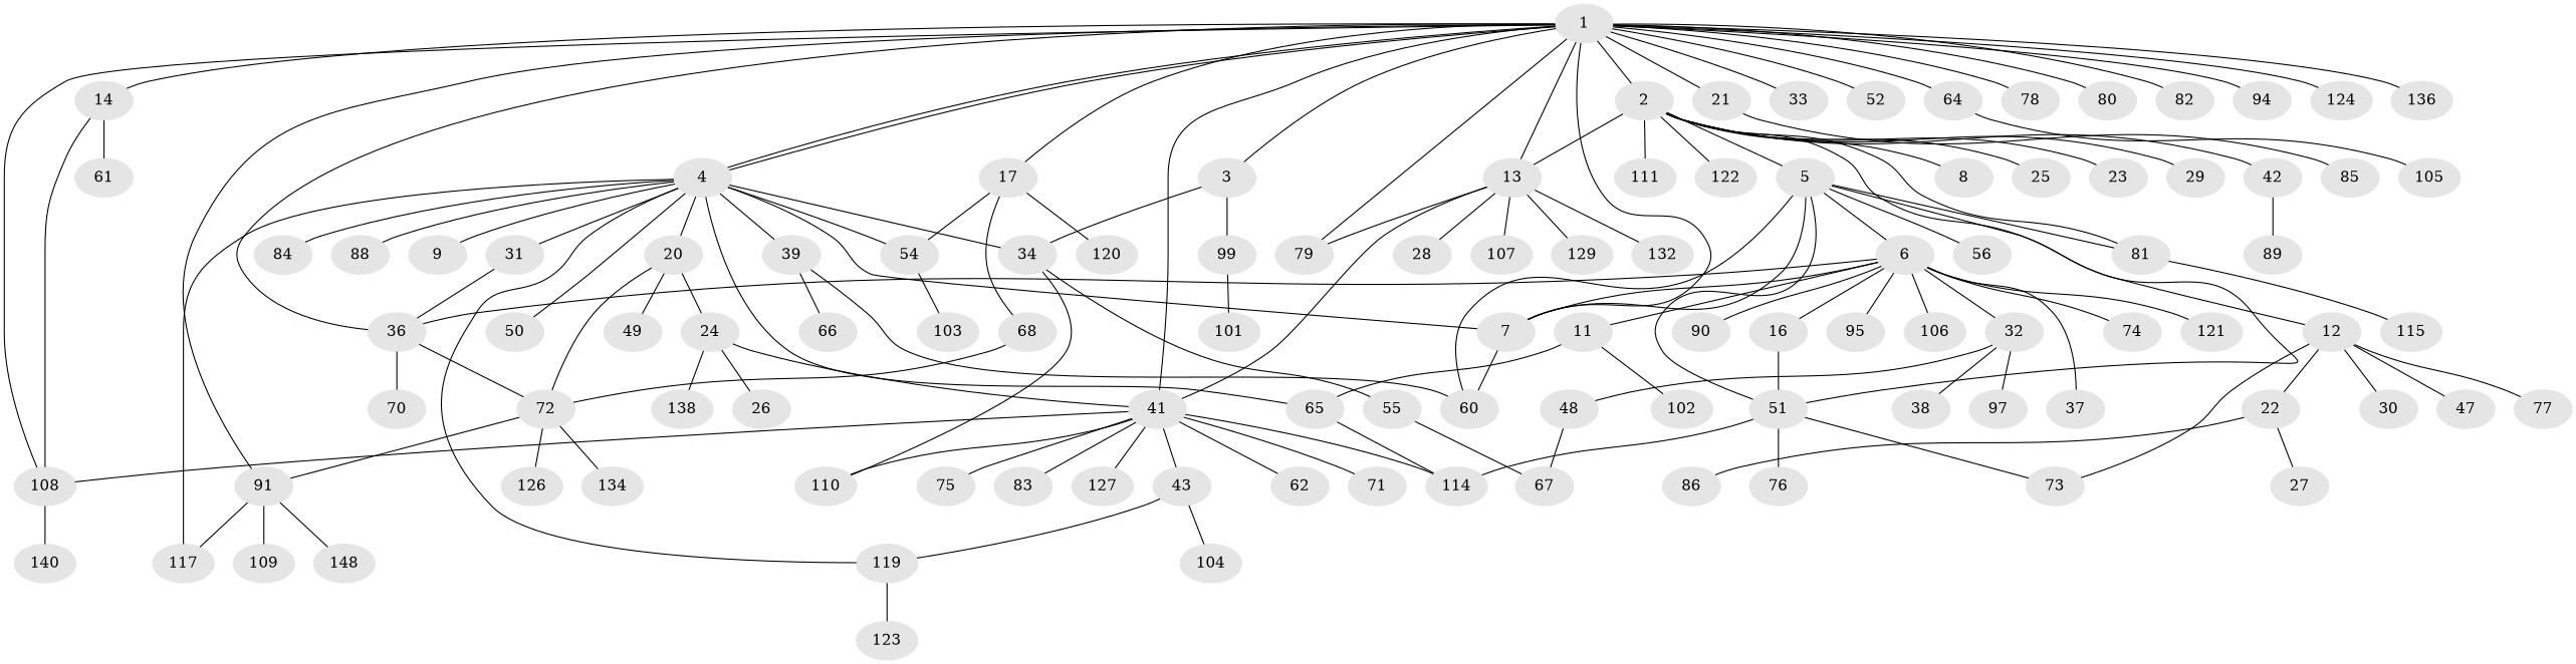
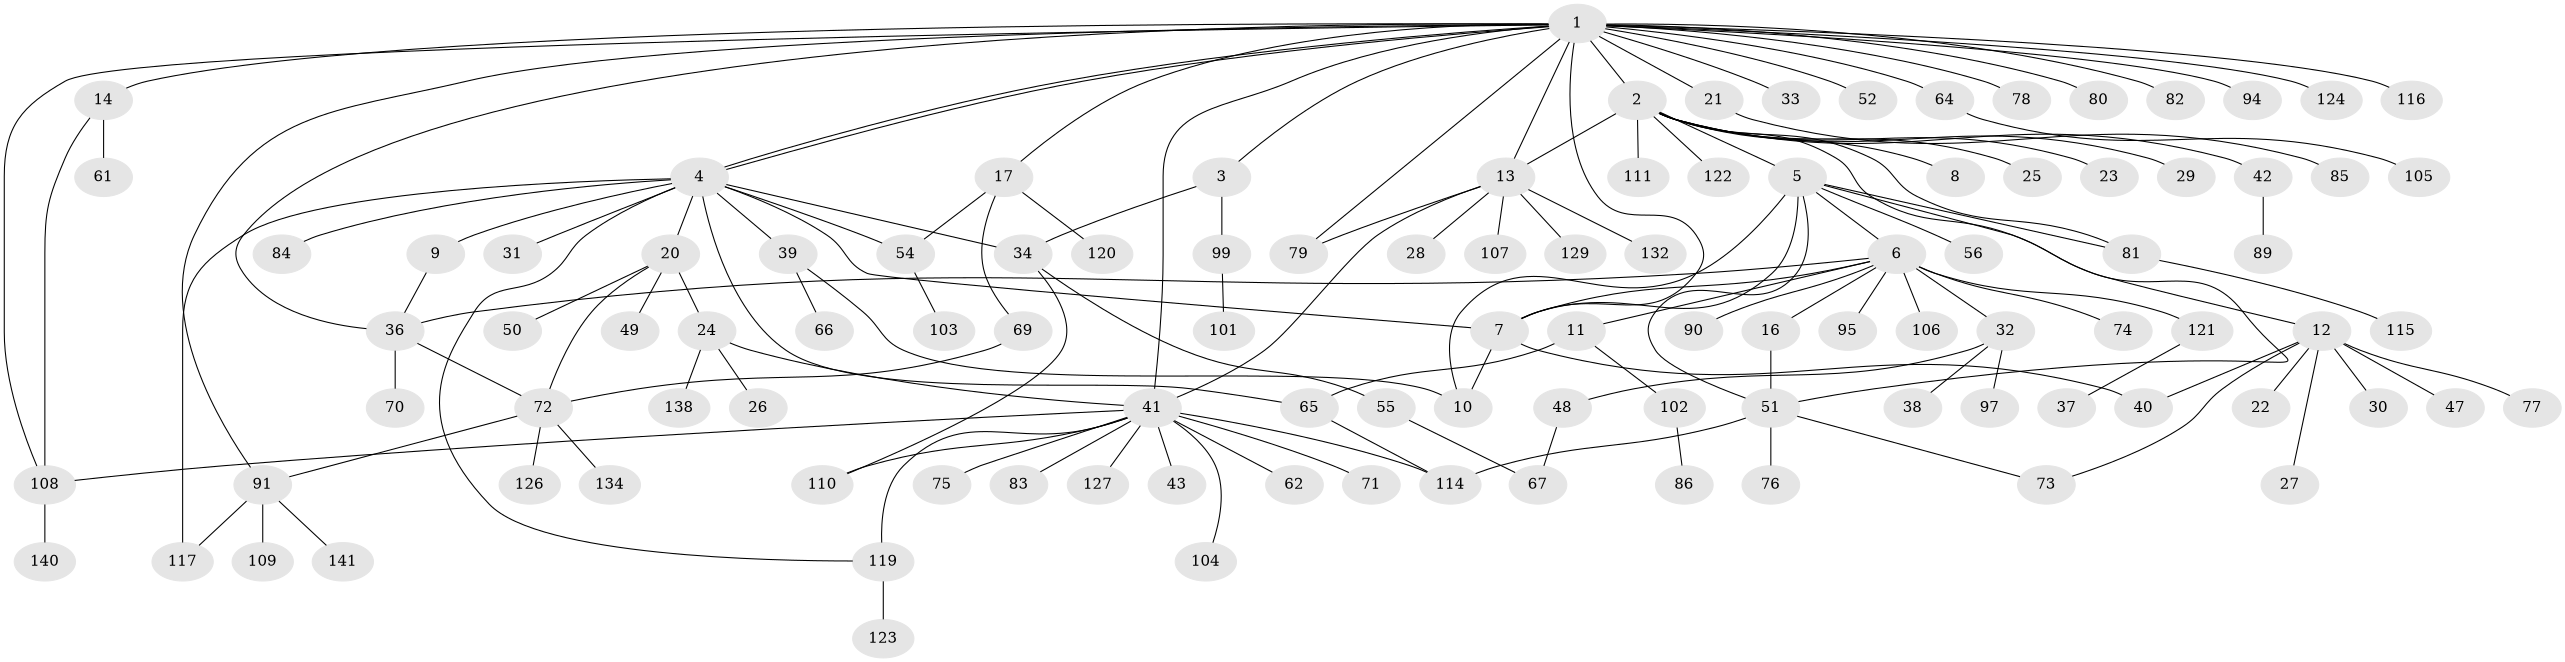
  graph {
    node [color=gray90 style=filled]
    1 [super="+10"]
    2 [super="+87"]
    3 [super="+130"]
    4 [super="+59"]
    7 [super="+18"]
    13 [super="+19"]
    14 [super="+96"]
    17 [super="+53"]
    21 [super="+44"]
    33
    36
    41 [super="+45"]
    52
    64
    78
    79
    80
    82
    91 [super="+93"]
    94
    108
    124
-   136
+   136 [label=116]
    5 [super="+46"]
    8
    n26 [label=25]
    23
    29 [super="+100"]
    42 [super="+68"]
    51 [super="+58"]
    81
    111
    122
    34 [super="+131"]
    99
    9
    20 [super="+137"]
    31 [super="+133"]
    39
    50
    54
    65 [super="+128"]
    84
-   88
    117
    119
-   60
+   60 [label=10]
+   40 [super="+113"]
    28
    107
    129
    132
    61
-   69 [super="+92" label=68]
+   69 [super="+92"]
    120
    85
    72 [super="+112"]
    70
    110
    43
    62
    71
    75
    83
    104
    114
    127
    105
    109
-   141 [label=148]
+   141
    140
    6 [super="+25"]
    12 [super="+35"]
    56 [super="+57"]
    89
    76 [super="+135"]
    73 [super="+118"]
    115
    55 [super="+116"]
    101
    24
    49 [super="+98"]
    66
    48 [super="+125"]
    67 [super="+139"]
    103
    123
    11
    16
    32 [super="+63"]
    37
    74
    90
    95
    106
    121
    22
    27
    30 [super="+142"]
    47
    77
    102
    38
    97
    86
    26
    138
    126
    134
    1 -- 2 [weight=2]
    1 -- 3
    1 -- 4 [weight=2]
    1 -- 4
    1 -- 7
    1 -- 13
    1 -- 14
    1 -- 17
    1 -- 21
    1 -- 33
    1 -- 36
    1 -- 41
    1 -- 52
    1 -- 64
    1 -- 78
    1 -- 79
    1 -- 80
    1 -- 82
    1 -- 91
    1 -- 94
    1 -- 108
    1 -- 124
    1 -- 136
    2 -- 13
    2 -- 5
    2 -- 8
    2 -- n26
    2 -- 23
    2 -- 29
    2 -- 42 [weight=2]
    2 -- 51
    2 -- 81
    2 -- 111
    2 -- 122
    3 -- 34
    3 -- 99
    4 -- 7
    4 -- 34
    4 -- 9
    4 -- 20
    4 -- 31
    4 -- 39
-   4 -- 50
+   20 -- 50
    4 -- 54
    4 -- 65
    4 -- 84
-   4 -- 88
    4 -- 117
    4 -- 119
    7 -- 60
+   7 -- 40
    13 -- 41
    13 -- 79
    13 -- 28
    13 -- 107
    13 -- 129
    13 -- 132
    14 -- 108
    14 -- 61
    17 -- 54
    17 -- 69
    17 -- 120
    21 -- 85
    36 -- 72
    36 -- 70
    41 -- 108
-   43 -- 119
+   41 -- 119
    41 -- 110
    41 -- 43
    41 -- 62
    41 -- 71
    41 -- 75
    41 -- 83
-   43 -- 104
+   41 -- 104
    41 -- 114
    41 -- 127
    64 -- 105
    91 -- 117
    91 -- 109
    91 -- 141
    108 -- 140
    5 -- 7
    5 -- 51
    5 -- 81
    5 -- 60
    5 -- 6
    5 -- 12
    5 -- 56
    42 -- 89
    51 -- 114
    51 -- 76
    51 -- 73
    81 -- 115
    34 -- 110
    34 -- 55
    99 -- 101
    20 -- 72
    20 -- 24
    20 -- 49
-   31 -- 36
+   9 -- 36
    39 -- 60
    39 -- 66
    54 -- 103
    65 -- 114
    119 -- 123
    69 -- 72
    72 -- 91
    72 -- 126
    72 -- 134
    6 -- 7
    6 -- 36
    6 -- 11
    6 -- 16
    6 -- 32
-   6 -- 37
+   121 -- 37
    6 -- 74
    6 -- 90
    6 -- 95
    6 -- 106
    6 -- 121
+   12 -- 40
    12 -- 73
    12 -- 22
-   22 -- 27
+   12 -- 27
    12 -- 30
    12 -- 47
    12 -- 77
    55 -- 67
    24 -- 41
    24 -- 26
    24 -- 138
    48 -- 67
    11 -- 65
    11 -- 102
    16 -- 51
    32 -- 48
    32 -- 38
    32 -- 97
-   22 -- 86
+   102 -- 86
  }
